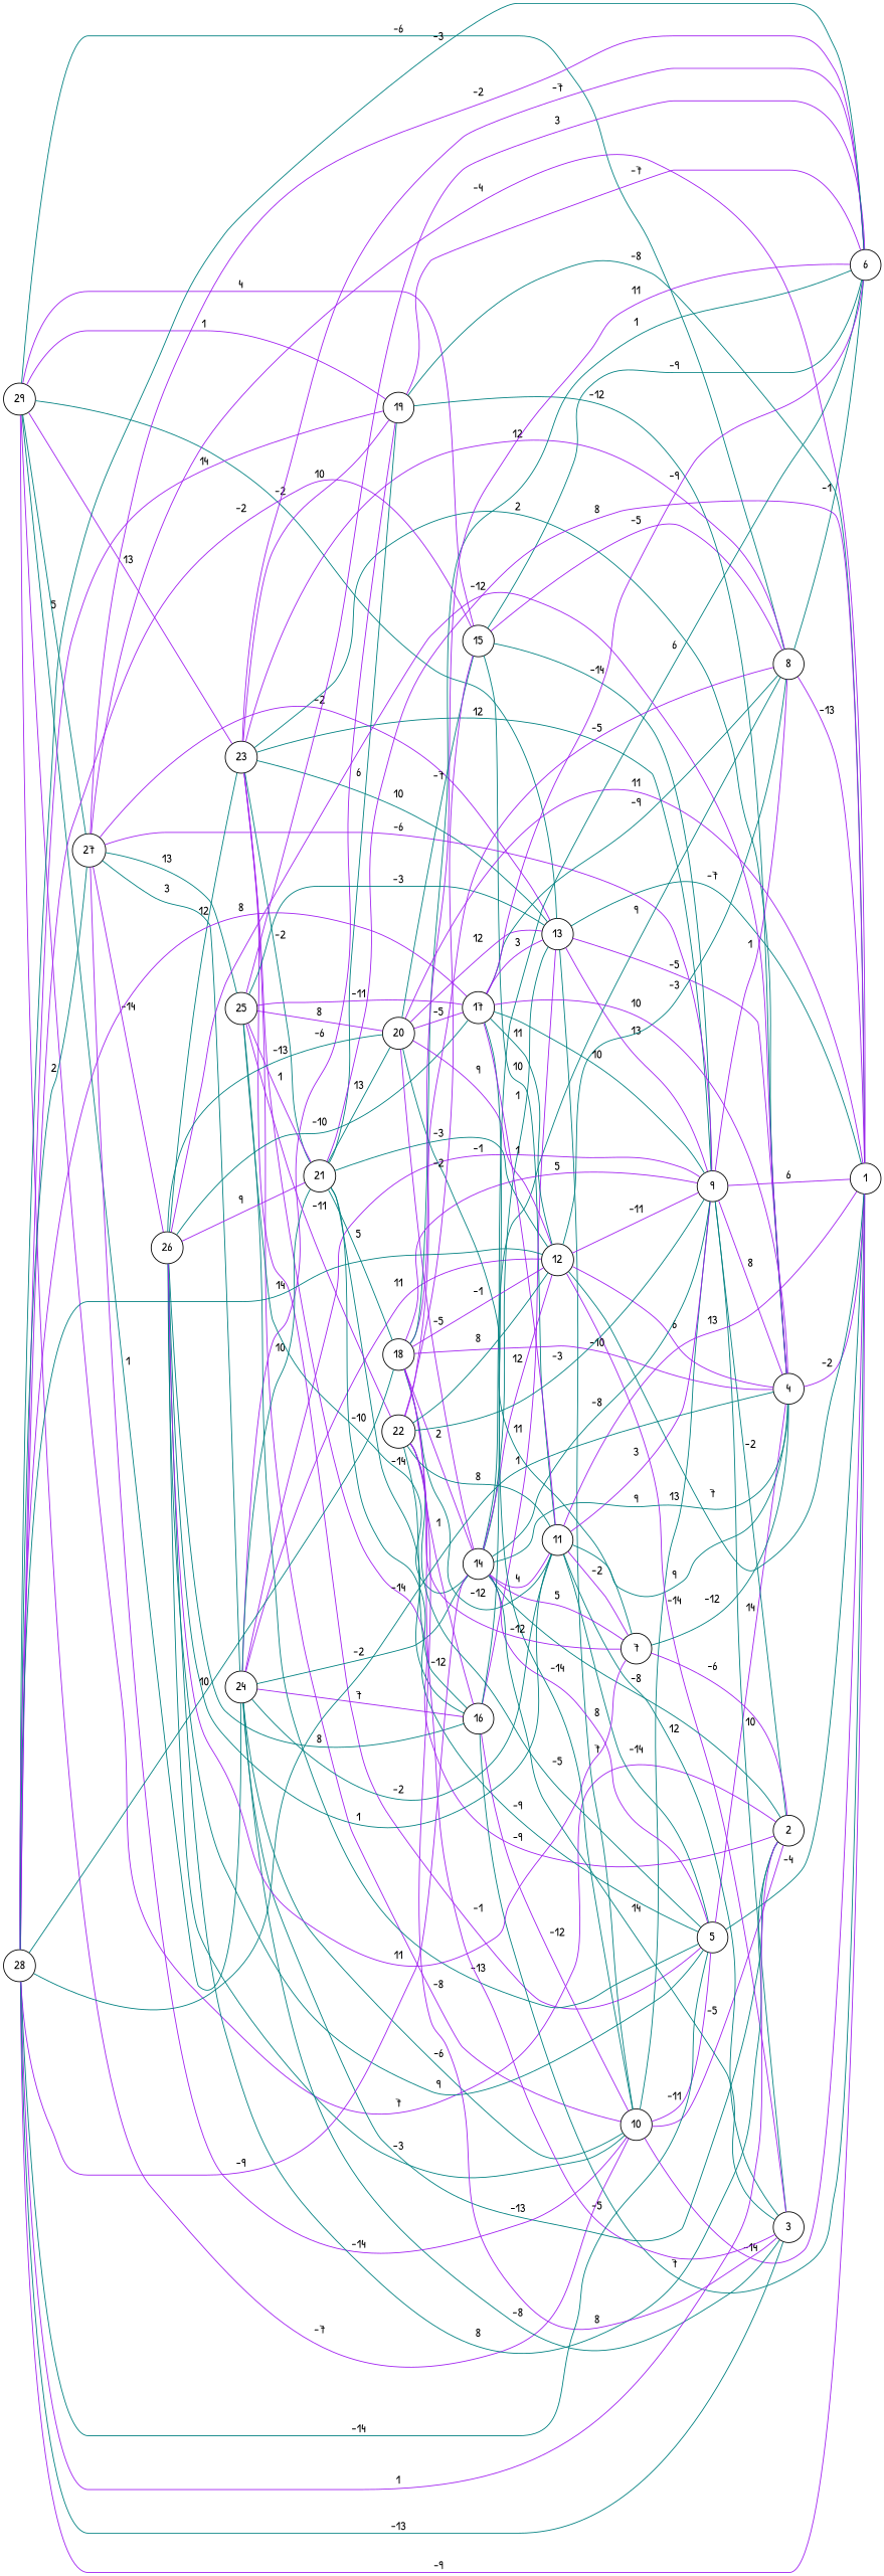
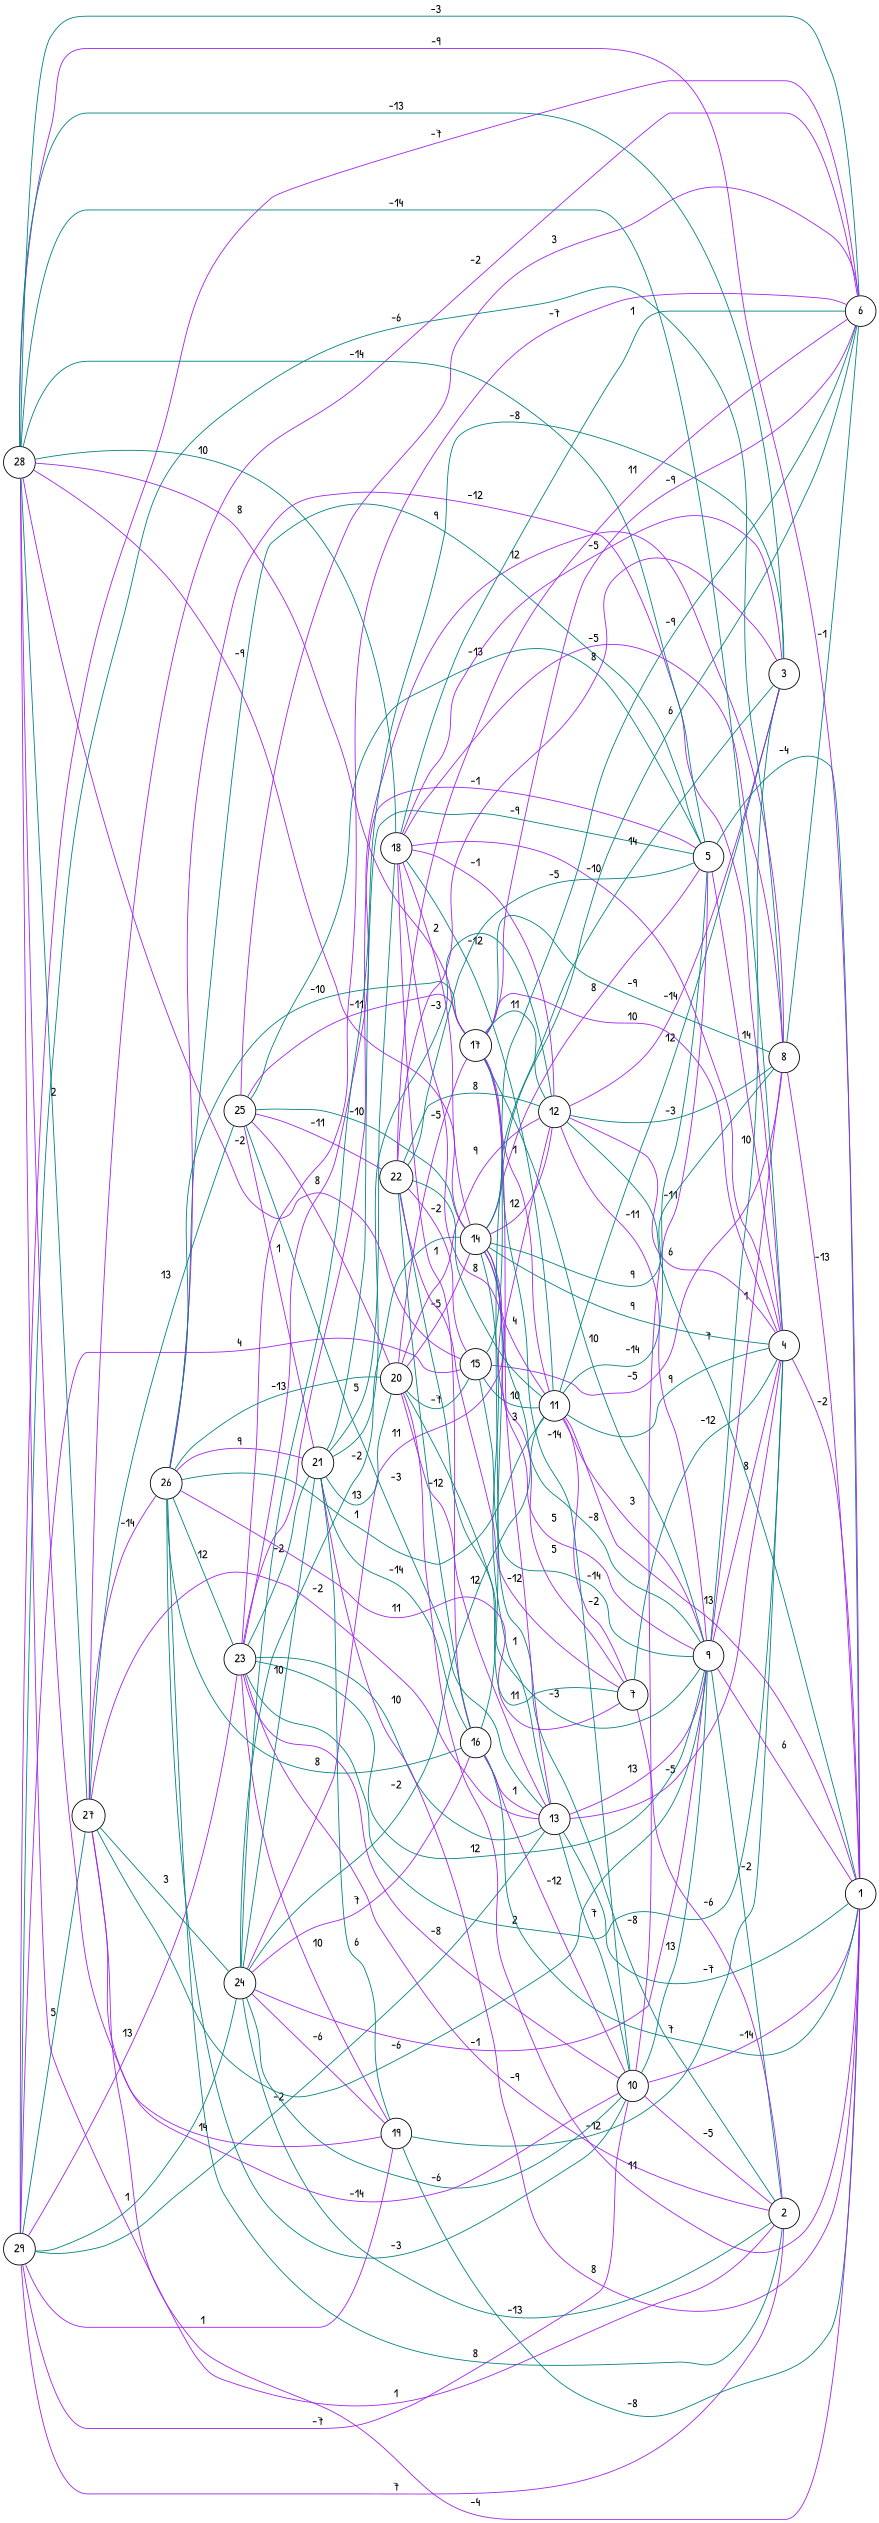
  graph {
    fontname="Patrick Hand"
    rankdir=LR
    node [fontname="Patrick Hand" shape=circle]
    edge [color=purple fontname="Patrick Hand"]
    29
    2
    8
    10
    13
    15
    19
    23
    24
    27
    1
    6
    5
    9
    4
    11
    21
    3
    12
    14
    16
    25
    26
    7
    18
    20
    17
    22
    28
    29 -- 2 [label=7]
    29 -- 8 [color=teal label=-6]
    29 -- 10 [label=-7]
    29 -- 13 [color=teal label=-2]
    29 -- 15 [label=4]
    29 -- 19 [label=1]
    29 -- 23 [label=13]
    29 -- 24 [color=teal label=1]
    29 -- 27 [color=teal label=5]
    8 -- 1 [label=-13]
    8 -- 6 [color=teal label=-1]
    10 -- 2 [label=-5]
    10 -- 1 [label=-14]
    10 -- 5 [label=-11]
    10 -- 9 [color=teal label=13]
    13 -- 10 [color=teal label=7]
    13 -- 1 [color=teal label=-7]
    13 -- 9 [label=13]
    13 -- 4 [label=-5]
    15 -- 8 [label=-5]
    15 -- 6 [color=teal label=-9]
    15 -- 9 [color=teal label=-14]
    15 -- 11 [color=teal label=10]
    19 -- 1 [color=teal label=-8]
-   19 -- 6 [label=-7]
+   29 -- 6 [label=-7]
    19 -- 4 [color=teal label=-12]
    23 -- 2 [label=-9]
    23 -- 8 [label=12]
    23 -- 10 [label=-8]
    23 -- 13 [color=teal label=10]
    23 -- 19 [label=10]
    23 -- 6 [label=-7]
    23 -- 5 [label=-1]
    23 -- 9 [color=teal label=12]
    23 -- 4 [color=teal label=2]
    23 -- 21 [color=teal label=-2]
    24 -- 2 [color=teal label=-13]
    24 -- 10 [color=teal label=-6]
    24 -- 19 [label=-6]
    24 -- 9 [label=-1]
    24 -- 11 [color=teal label=-2]
    24 -- 21 [color=teal label=10]
    24 -- 3 [color=teal label=-8]
    24 -- 12 [label=11]
    24 -- 14 [color=teal label=-2]
    24 -- 16 [label=7]
    27 -- 10 [label=-14]
    27 -- 13 [label=-2]
    27 -- 24 [color=teal label=3]
    27 -- 1 [label=-4]
    27 -- 6 [label=-2]
-   27 -- 9 [label=-6]
+   27 -- 9 [color=teal label=-6]
    27 -- 25 [color=teal label=13]
    27 -- 26 [label=-14]
    5 -- 1 [color=teal label=-4]
    5 -- 4 [label=14]
    9 -- 2 [color=teal label=-2]
    9 -- 8 [label=1]
    9 -- 1 [label=6]
    9 -- 4 [label=8]
    9 -- 3 [color=teal label=10]
    4 -- 1 [label=-2]
    11 -- 1 [label=13]
    11 -- 5 [color=teal label=-14]
    11 -- 9 [label=3]
    11 -- 4 [color=teal label=9]
    11 -- 3 [color=teal label=12]
    11 -- 7 [label=-2]
    21 -- 19 [color=teal label=6]
    21 -- 1 [label=8]
    21 -- 5 [color=teal label=-9]
    21 -- 12 [color=teal label=-3]
    21 -- 16 [color=teal label=-14]
    21 -- 18 [color=teal label=5]
    21 -- 20 [color=teal label=13]
    12 -- 8 [color=teal label=-3]
    12 -- 1 [color=teal label=7]
    12 -- 9 [label=-11]
    12 -- 4 [label=6]
    12 -- 3 [label=-14]
    14 -- 2 [color=teal label=-8]
    14 -- 8 [color=teal label=9]
    14 -- 13 [color=teal label=1]
    14 -- 5 [label=8]
    14 -- 9 [color=teal label=-8]
    14 -- 4 [color=teal label=9]
    14 -- 11 [label=4]
    14 -- 3 [color=teal label=14]
    14 -- 12 [label=12]
    14 -- 7 [label=5]
    16 -- 10 [label=-12]
    16 -- 13 [label=1]
    16 -- 1 [color=teal label=7]
    16 -- 6 [color=teal label=6]
    25 -- 13 [color=teal label=-3]
    25 -- 6 [label=3]
    25 -- 5 [color=teal label=-13]
    25 -- 21 [label=1]
    25 -- 14 [color=teal label=-10]
    25 -- 20 [label=8]
    25 -- 17 [label=-11]
    25 -- 22 [label=-11]
    26 -- 2 [color=teal label=8]
    26 -- 10 [color=teal label=-3]
    26 -- 23 [color=teal label=12]
    26 -- 5 [color=teal label=9]
    26 -- 4 [label=-12]
    26 -- 11 [color=teal label=1]
    26 -- 21 [label=9]
    26 -- 16 [color=teal label=8]
    26 -- 7 [label=11]
    26 -- 20 [color=teal label=-13]
    26 -- 17 [color=teal label=-10]
    7 -- 2 [label=-6]
    7 -- 4 [color=teal label=-12]
    18 -- 8 [label=-5]
    18 -- 6 [color=teal label=1]
    18 -- 9 [label=5]
    18 -- 4 [label=-10]
    18 -- 11 [color=teal label=-12]
    18 -- 3 [label=-5]
    18 -- 12 [label=-1]
    18 -- 14 [label=2]
    18 -- 16 [label=1]
    20 -- 13 [label=12]
    20 -- 15 [color=teal label=-7]
    20 -- 1 [label=11]
    20 -- 12 [label=9]
    20 -- 14 [label=-5]
    20 -- 7 [color=teal label=11]
    20 -- 17 [label=-5]
    17 -- 8 [color=teal label=-9]
    17 -- 10 [color=teal label=-14]
    17 -- 13 [label=3]
    17 -- 6 [label=-9]
    17 -- 9 [color=teal label=10]
    17 -- 4 [label=10]
    17 -- 11 [label=1]
    17 -- 12 [color=teal label=11]
    22 -- 15 [label=-2]
    22 -- 6 [label=11]
    22 -- 5 [color=teal label=-5]
    22 -- 9 [color=teal label=-3]
    22 -- 11 [color=teal label=8]
    22 -- 3 [label=8]
    22 -- 12 [color=teal label=8]
    22 -- 16 [color=teal label=-12]
    22 -- 7 [label=-12]
    28 -- 2 [label=1]
    28 -- 15 [label=-2]
    28 -- 19 [label=14]
    28 -- 27 [color=teal label=2]
    28 -- 1 [label=-9]
    28 -- 6 [color=teal label=-3]
    28 -- 5 [color=teal label=-14]
    28 -- 4 [color=teal label=-14]
    28 -- 3 [color=teal label=-13]
-   28 -- 12 [color=teal label=14]
    28 -- 14 [label=-9]
    28 -- 18 [color=teal label=10]
    28 -- 17 [label=8]
  }
